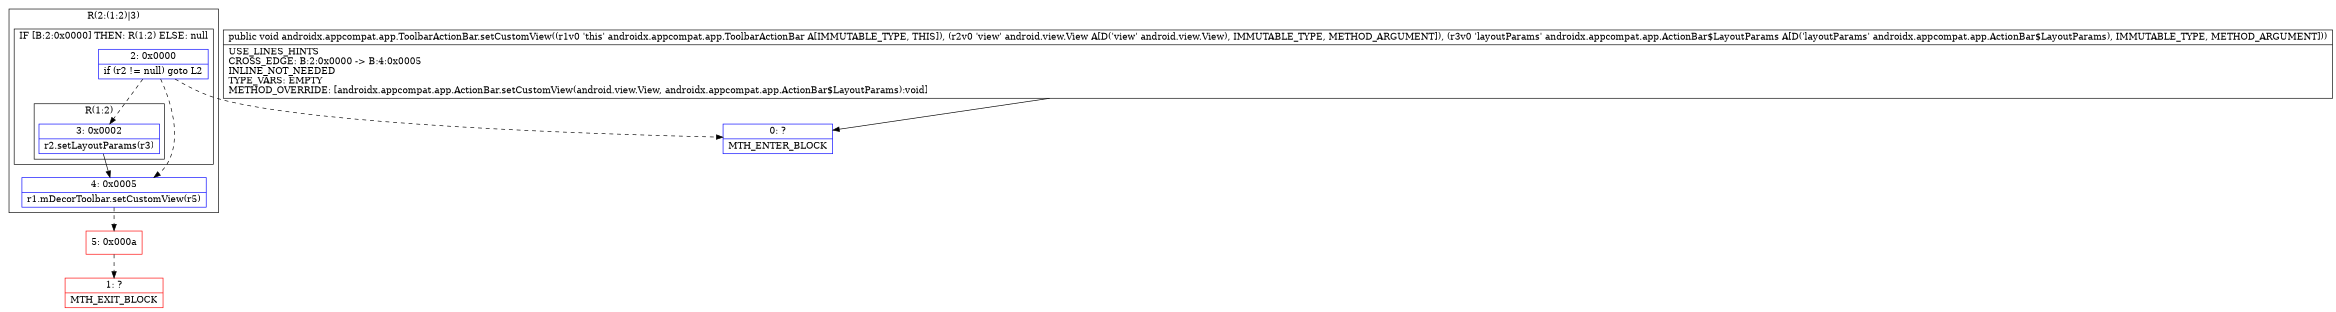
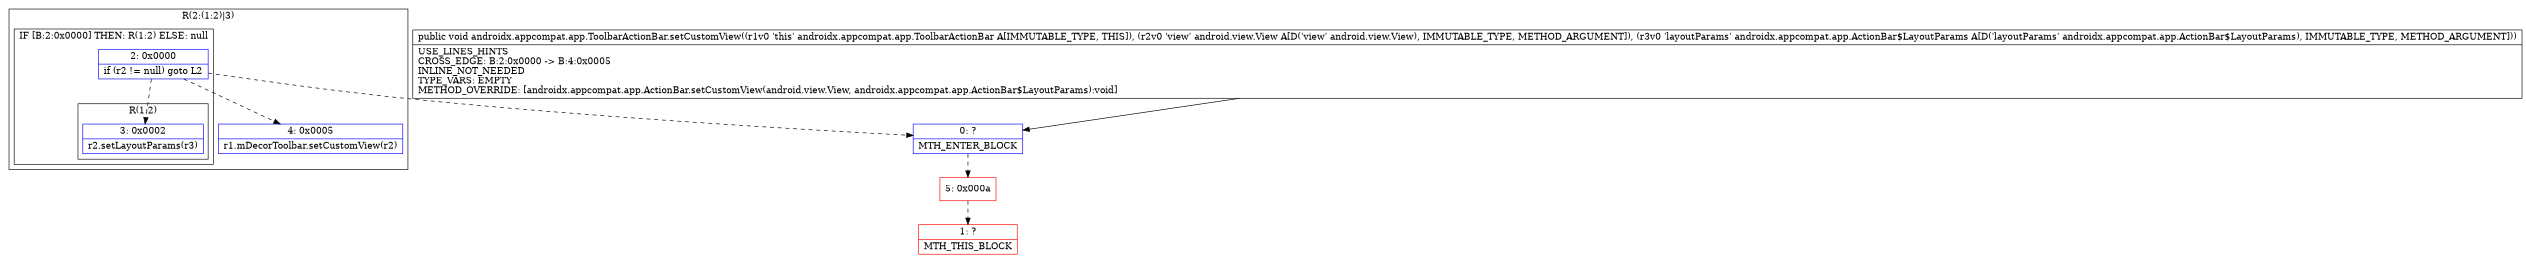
  digraph {
    node [color=blue shape=record]
    edge [style=dashed]
    n1 [label="{3\:\ 0x0002|r2.setLayoutParams(r3)\l}"]
    n2 [label="{2\:\ 0x0000|if (r2 != null) goto L2\l}"]
-   n3 [label="{4\:\ 0x0005|r1.mDecorToolbar.setCustomView(r5)\l}"]
+   n3 [label="{4\:\ 0x0005|r1.mDecorToolbar.setCustomView(r2)\l}"]
    n4 [label="{0\:\ ?|MTH_ENTER_BLOCK\l}"]
    n5 [color=red label="{5\:\ 0x000a}"]
-   n6 [color=red label="{1\:\ ?|MTH_EXIT_BLOCK\l}"]
+   n6 [color=red label="{1\:\ ?|MTH_THIS_BLOCK\l}"]
    n7 [label="{public void androidx.appcompat.app.ToolbarActionBar.setCustomView((r1v0 'this' androidx.appcompat.app.ToolbarActionBar A[IMMUTABLE_TYPE, THIS]), (r2v0 'view' android.view.View A[D('view' android.view.View), IMMUTABLE_TYPE, METHOD_ARGUMENT]), (r3v0 'layoutParams' androidx.appcompat.app.ActionBar$LayoutParams A[D('layoutParams' androidx.appcompat.app.ActionBar$LayoutParams), IMMUTABLE_TYPE, METHOD_ARGUMENT]))  | USE_LINES_HINTS\lCROSS_EDGE: B:2:0x0000 \-\> B:4:0x0005\lINLINE_NOT_NEEDED\lTYPE_VARS: EMPTY\lMETHOD_OVERRIDE: [androidx.appcompat.app.ActionBar.setCustomView(android.view.View, androidx.appcompat.app.ActionBar$LayoutParams):void]\l}" color=""]
    subgraph cluster_1 {
      label="R(2:(1:2)|3)"
      n3
      subgraph cluster_2 {
        label="IF [B:2:0x0000] THEN: R(1:2) ELSE: null"
        n2
        subgraph cluster_3 {
          label="R(1:2)"
          n1
        }
      }
    }
-   n1 -> n3 [style=solid]
    n2 -> n1
    n2 -> n3
    n2 -> n4
-   n3 -> n5
+   n4 -> n5
    n5 -> n6
    n7 -> n4 [style=solid]
  }
